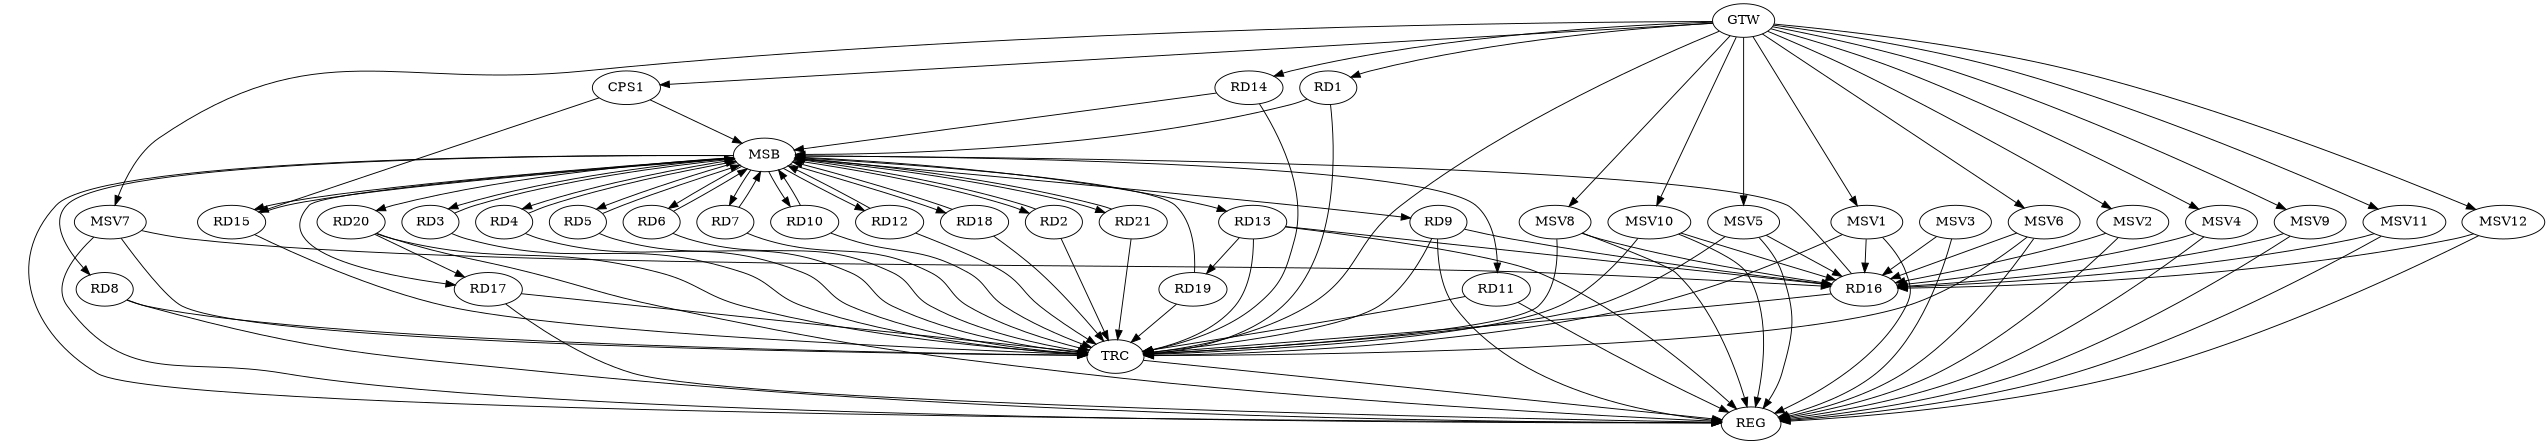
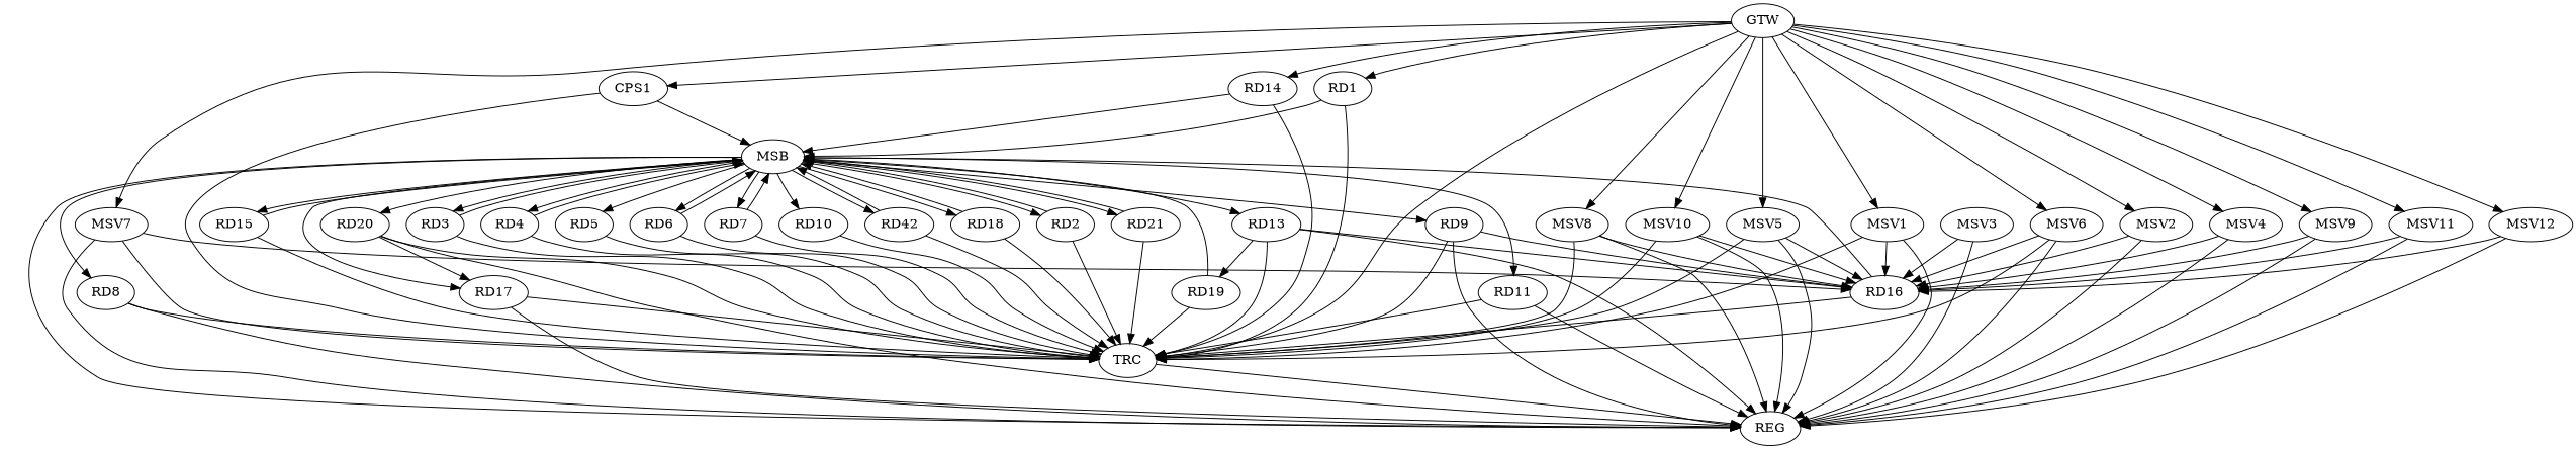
  strict digraph {
    n1 [label=RD1]
    n2 [label=MSB]
    n3 [label=TRC]
    n4 [label=RD2]
    n5 [label=RD3]
    n6 [label=RD4]
    n7 [label=RD5]
    n8 [label=RD6]
    n9 [label=RD7]
    n10 [label=RD8]
    n11 [label=REG]
    n12 [label=RD9]
    n13 [label=RD10]
    n14 [label=RD11]
-   n15 [label=RD12]
+   n15 [label=RD42]
    n16 [label=RD13]
    n17 [label=RD15]
    n18 [label=RD17]
    n19 [label=RD18]
    n20 [label=RD20]
    n21 [label=RD21]
    n22 [label=RD16]
    n23 [label=RD19]
    n24 [label=RD14]
    n25 [label=CPS1]
    n26 [label=GTW]
    n27 [label=MSV1]
    n28 [label=MSV2]
    n29 [label=MSV4]
    n30 [label=MSV5]
    n31 [label=MSV6]
    n32 [label=MSV7]
    n33 [label=MSV8]
    n34 [label=MSV9]
    n35 [label=MSV10]
    n36 [label=MSV11]
    n37 [label=MSV12]
    n38 [label=MSV3]
    n1 -> n2
    n1 -> n3
    n2 -> n4
    n2 -> n5
    n2 -> n6
    n2 -> n7
    n2 -> n8
    n2 -> n9
    n2 -> n10
    n2 -> n11
    n2 -> n12
    n2 -> n13
    n2 -> n14
    n2 -> n15
    n2 -> n16
    n2 -> n17
    n2 -> n18
    n2 -> n19
    n2 -> n20
    n2 -> n21
    n3 -> n11
    n4 -> n2
    n4 -> n3
    n5 -> n2
    n5 -> n3
    n6 -> n2
    n6 -> n3
-   n7 -> n2
    n7 -> n3
    n8 -> n2
    n8 -> n3
    n9 -> n2
    n9 -> n3
    n10 -> n3
    n10 -> n11
    n12 -> n3
    n12 -> n11
    n12 -> n22
-   n13 -> n2
    n13 -> n3
    n14 -> n3
    n14 -> n11
    n15 -> n2
    n15 -> n3
    n16 -> n3
    n16 -> n11
    n16 -> n22
    n16 -> n23
    n17 -> n2
    n17 -> n3
    n18 -> n3
    n18 -> n11
    n19 -> n2
    n19 -> n3
    n20 -> n3
    n20 -> n11
    n20 -> n18
    n21 -> n2
    n21 -> n3
    n22 -> n2
    n22 -> n3
    n23 -> n2
    n23 -> n3
    n24 -> n2
    n24 -> n3
    n25 -> n2
-   n25 -> n17
+   n25 -> n3
    n26 -> n1
    n26 -> n3
    n26 -> n24
    n26 -> n25
    n26 -> n27
    n26 -> n28
    n26 -> n29
    n26 -> n30
    n26 -> n31
    n26 -> n32
    n26 -> n33
    n26 -> n34
    n26 -> n35
    n26 -> n36
    n26 -> n37
    n27 -> n3
    n27 -> n11
    n27 -> n22
    n28 -> n11
    n28 -> n22
    n29 -> n11
    n29 -> n22
    n30 -> n3
    n30 -> n11
    n30 -> n22
    n31 -> n3
    n31 -> n11
    n31 -> n22
    n32 -> n3
    n32 -> n11
    n32 -> n22
    n33 -> n3
    n33 -> n11
    n33 -> n22
    n34 -> n11
    n34 -> n22
    n35 -> n3
    n35 -> n11
    n35 -> n22
    n36 -> n11
    n36 -> n22
    n37 -> n11
    n37 -> n22
    n38 -> n11
    n38 -> n22
  }
